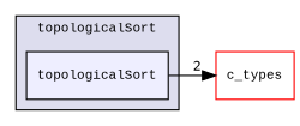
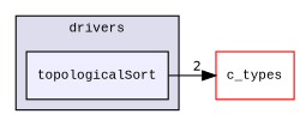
  digraph {
    compound=true
    rankdir=LR
    fontname="Liberation Mono"
    node [fontname="Liberation Mono" fontsize=10 shape=box style=filled]
    n1 [fillcolor="#eeeeff" label=topologicalSort pencolor=black]
    n2 [color=red fillcolor=white label=c_types]
    subgraph cluster_1 {
      bgcolor="#ddddee"
      fontsize=10
-     label=topologicalSort
+     label=drivers
      pencolor=black
      n1
    }
    n1 -> n2 [headlabel=2 labeldistance=1.5 labelfontname=Helvetica labelfontsize=10 fontname="Liberation Mono"]
  }
